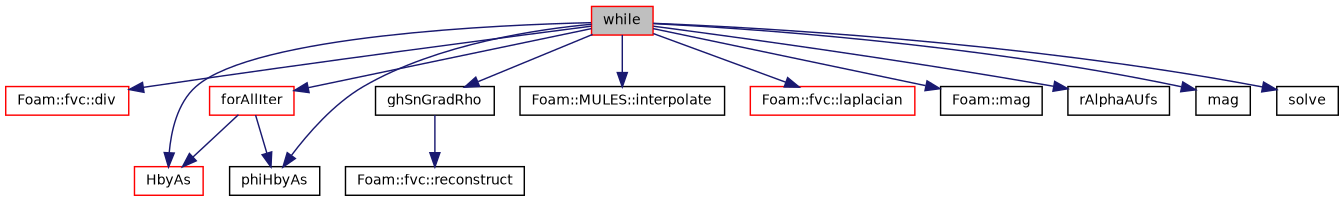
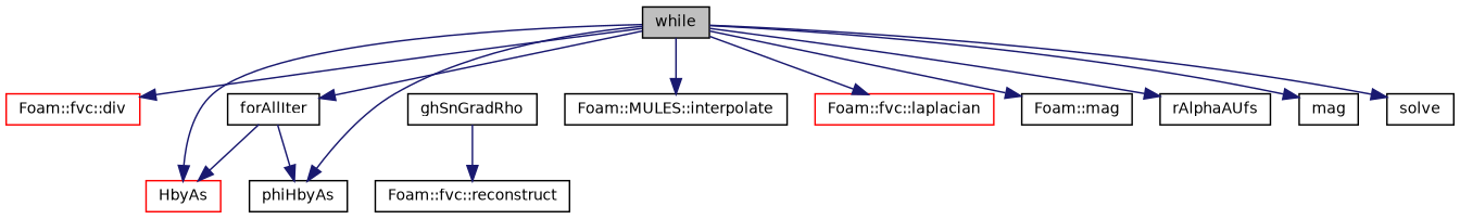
  digraph {
    rankdir=TB
    node [color=black fontname=Helvetica fontsize=10 shape=record]
    edge [color=midnightblue fontname=Helvetica fontsize=10 labelfontname=Helvetica labelfontsize=10 style=solid]
-   n1 [color=red fillcolor=grey75 fontcolor=black height=0.2 label=while style=filled width=0.4]
+   n1 [fillcolor=grey75 fontcolor=black height=0.2 label=while style=filled width=0.4]
    n2 [color=red height=0.2 label="Foam::fvc::div" width=0.4]
-   n3 [color=red height=0.2 label=forAllIter width=0.4]
+   n3 [height=0.2 label=forAllIter width=0.4]
    n4 [color=red height=0.2 label=HbyAs width=0.4]
    n5 [height=0.2 label=phiHbyAs width=0.4]
    n6 [height=0.2 label=ghSnGradRho width=0.4]
    n7 [height=0.2 label="Foam::MULES::interpolate" width=0.4]
    n8 [color=red height=0.2 label="Foam::fvc::laplacian" width=0.4]
    n9 [height=0.2 label="Foam::mag" width=0.4]
    n10 [height=0.2 label=rAlphaAUfs width=0.4]
    n11 [height=0.2 label=mag width=0.4]
    n12 [height=0.2 label=solve width=0.4]
    n13 [height=0.2 label="Foam::fvc::reconstruct" width=0.4]
    n1 -> n2
    n1 -> n3
    n1 -> n4
    n1 -> n5
-   n1 -> n6
    n1 -> n7
    n1 -> n8
    n1 -> n9
    n1 -> n10
    n1 -> n11
    n1 -> n12
    n3 -> n4
    n3 -> n5
    n6 -> n13
  }
